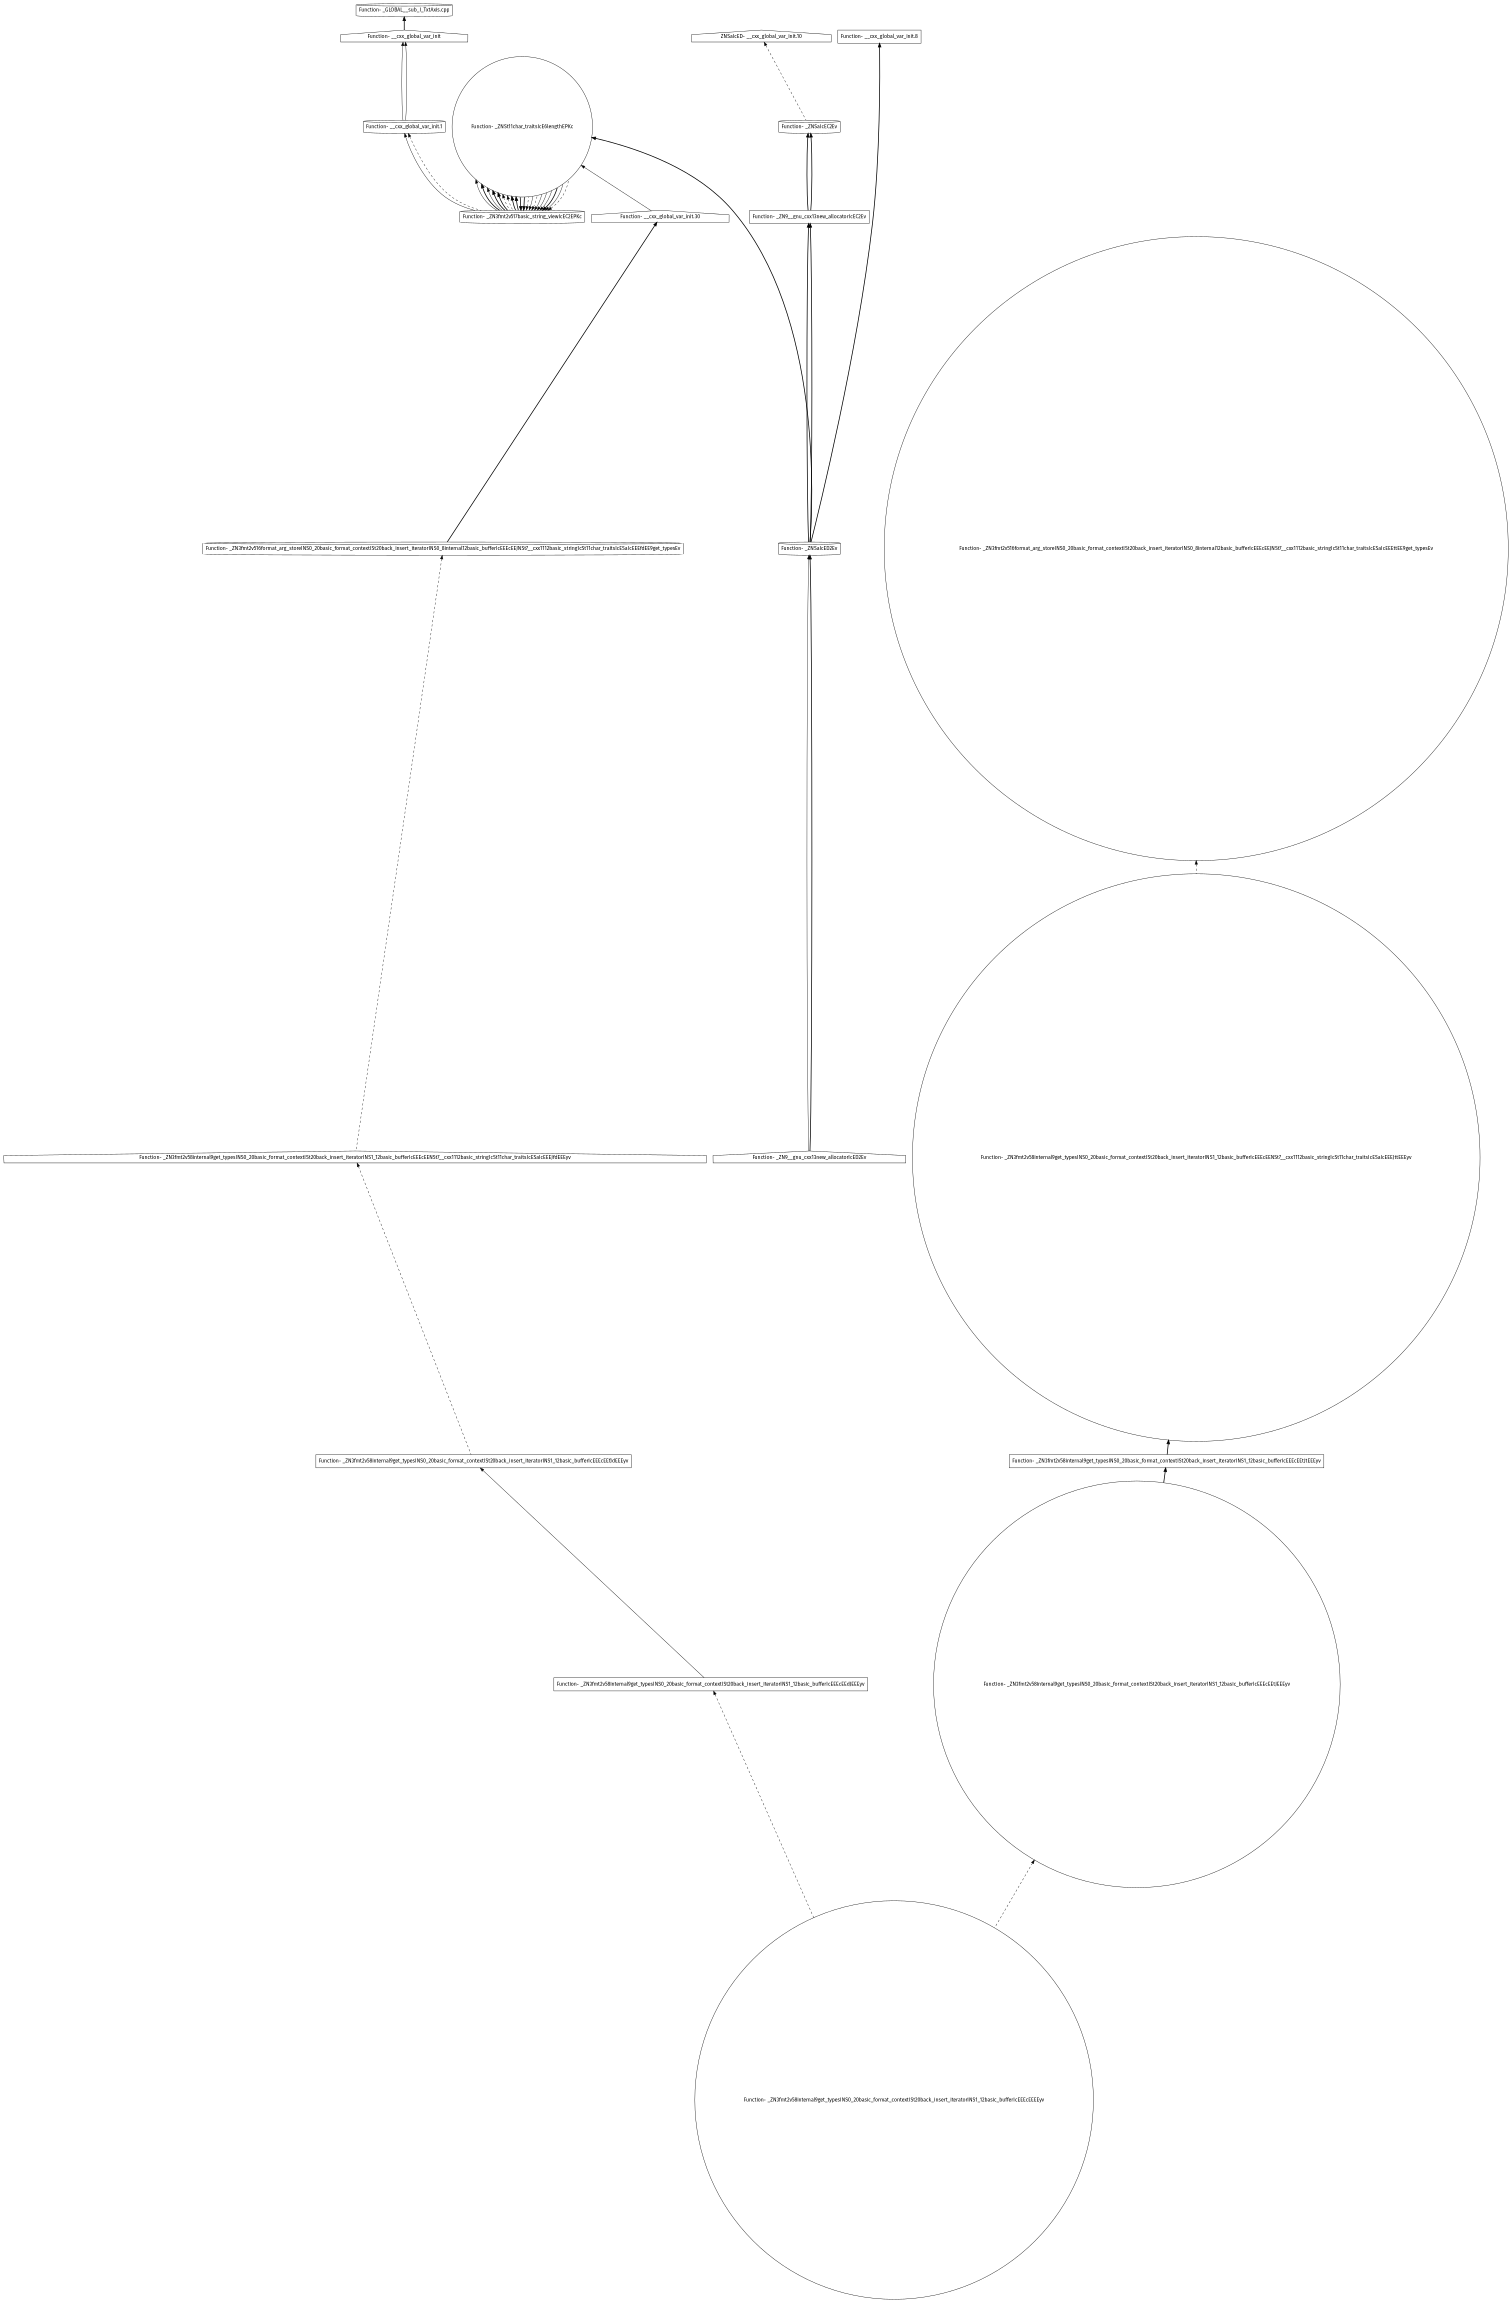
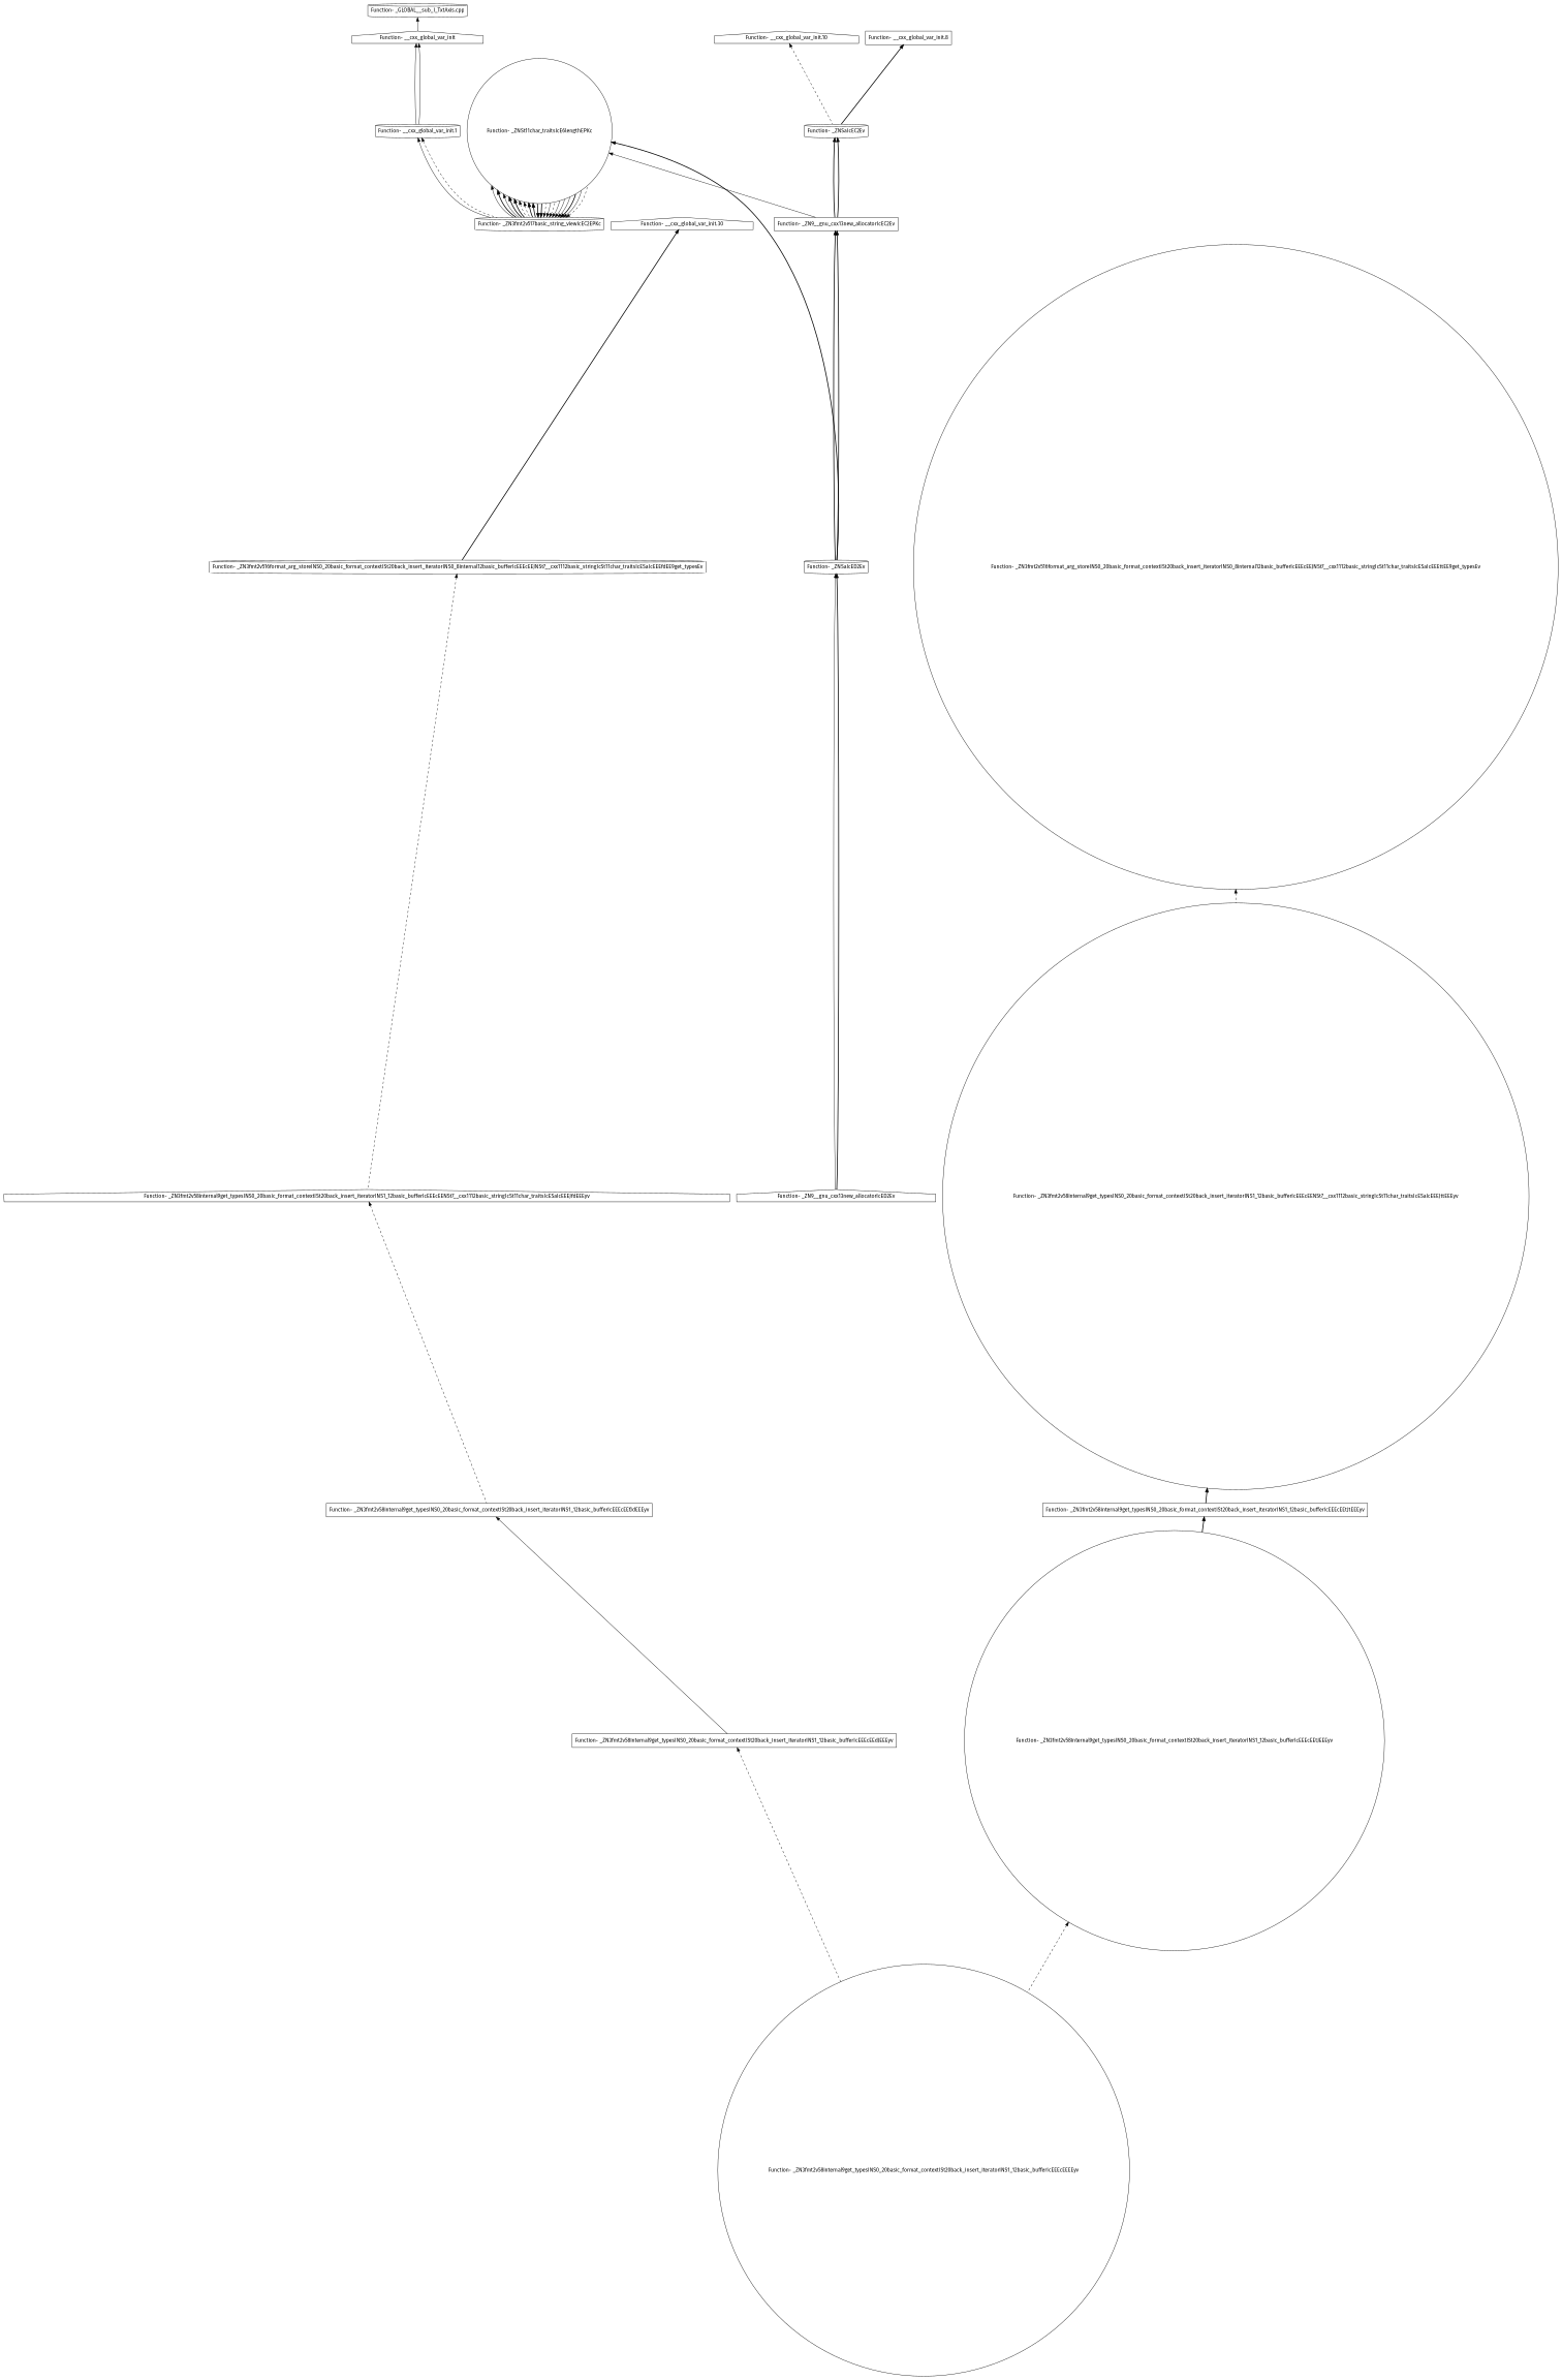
  digraph {
    fontname="Fira Sans"
    node [fontname="Fira Sans" shape=cylinder]
    edge [dir=back fontname="Fira Sans" style=bold]
    "Function- _ZNSt11char_traitsIcE6lengthEPKc" [shape=circle]
    "Function- _ZN3fmt2v517basic_string_viewIcEC2EPKc"
    "Function- __cxx_global_var_init.30" [shape=house]
    "Function- _ZNSaIcED2Ev"
    "Function- _ZN3fmt2v516format_arg_storeINS0_20basic_format_contextISt20back_insert_iteratorINS0_8internal12basic_bufferIcEEEcEEJNSt7__cxx1112basic_stringIcSt11char_traitsIcESaIcEEEfdEE9get_typesEv"
    "Function- __cxx_global_var_init.8" [shape=box]
    "Function- _ZNSaIcEC2Ev"
    "Function- __cxx_global_var_init.1"
    "Function- __cxx_global_var_init" [shape=house]
    "Function- _ZN3fmt2v58internal9get_typesINS0_20basic_format_contextISt20back_insert_iteratorINS1_12basic_bufferIcEEEcEEEEyv" [shape=circle]
    "Function- _ZN3fmt2v58internal9get_typesINS0_20basic_format_contextISt20back_insert_iteratorINS1_12basic_bufferIcEEEcEEtJEEEyv" [shape=circle]
    "Function- _ZN3fmt2v58internal9get_typesINS0_20basic_format_contextISt20back_insert_iteratorINS1_12basic_bufferIcEEEcEEtJtEEEyv" [shape=box]
    "Function- _ZN3fmt2v58internal9get_typesINS0_20basic_format_contextISt20back_insert_iteratorINS1_12basic_bufferIcEEEcEENSt7__cxx1112basic_stringIcSt11char_traitsIcESaIcEEEJttEEEyv" [shape=circle]
    "Function- _ZN3fmt2v516format_arg_storeINS0_20basic_format_contextISt20back_insert_iteratorINS0_8internal12basic_bufferIcEEEcEEJNSt7__cxx1112basic_stringIcSt11char_traitsIcESaIcEEEttEE9get_typesEv" [shape=circle]
    "Function- _ZN3fmt2v58internal9get_typesINS0_20basic_format_contextISt20back_insert_iteratorINS1_12basic_bufferIcEEEcEEdJEEEyv" [shape=box]
    "Function- _ZN3fmt2v58internal9get_typesINS0_20basic_format_contextISt20back_insert_iteratorINS1_12basic_bufferIcEEEcEEfJdEEEyv" [shape=box]
    "Function- _ZN3fmt2v58internal9get_typesINS0_20basic_format_contextISt20back_insert_iteratorINS1_12basic_bufferIcEEEcEENSt7__cxx1112basic_stringIcSt11char_traitsIcESaIcEEEJfdEEEyv" [shape=house]
    "Function- _GLOBAL__sub_I_TxtAxis.cpp"
    "Function- _ZN9__gnu_cxx13new_allocatorIcED2Ev" [shape=house]
-   "Function- __cxx_global_var_init.10" [shape=house label="ZNSaIcED- __cxx_global_var_init.10"]
+   "Function- __cxx_global_var_init.10" [shape=house]
    "Function- _ZN9__gnu_cxx13new_allocatorIcEC2Ev" [shape=box]
    "Function- _ZNSt11char_traitsIcE6lengthEPKc" -> "Function- _ZN3fmt2v517basic_string_viewIcEC2EPKc" [style=solid]
    "Function- _ZNSt11char_traitsIcE6lengthEPKc" -> "Function- _ZN3fmt2v517basic_string_viewIcEC2EPKc"
    "Function- _ZNSt11char_traitsIcE6lengthEPKc" -> "Function- _ZN3fmt2v517basic_string_viewIcEC2EPKc" [style=solid]
    "Function- _ZNSt11char_traitsIcE6lengthEPKc" -> "Function- _ZN3fmt2v517basic_string_viewIcEC2EPKc"
    "Function- _ZNSt11char_traitsIcE6lengthEPKc" -> "Function- _ZN3fmt2v517basic_string_viewIcEC2EPKc"
    "Function- _ZNSt11char_traitsIcE6lengthEPKc" -> "Function- _ZN3fmt2v517basic_string_viewIcEC2EPKc" [style=dashed]
    "Function- _ZNSt11char_traitsIcE6lengthEPKc" -> "Function- _ZN3fmt2v517basic_string_viewIcEC2EPKc" [style=dashed]
    "Function- _ZNSt11char_traitsIcE6lengthEPKc" -> "Function- _ZN3fmt2v517basic_string_viewIcEC2EPKc"
    "Function- _ZNSt11char_traitsIcE6lengthEPKc" -> "Function- _ZN3fmt2v517basic_string_viewIcEC2EPKc"
-   "Function- _ZNSt11char_traitsIcE6lengthEPKc" -> "Function- __cxx_global_var_init.30" [style=solid]
+   "Function- _ZNSt11char_traitsIcE6lengthEPKc" -> "Function- _ZN9__gnu_cxx13new_allocatorIcEC2Ev" [style=solid]
    "Function- _ZNSt11char_traitsIcE6lengthEPKc" -> "Function- _ZNSaIcED2Ev"
    "Function- _ZN3fmt2v517basic_string_viewIcEC2EPKc" -> "Function- _ZNSt11char_traitsIcE6lengthEPKc"
    "Function- _ZN3fmt2v517basic_string_viewIcEC2EPKc" -> "Function- _ZNSt11char_traitsIcE6lengthEPKc"
    "Function- _ZN3fmt2v517basic_string_viewIcEC2EPKc" -> "Function- _ZNSt11char_traitsIcE6lengthEPKc" [style=dashed]
    "Function- _ZN3fmt2v517basic_string_viewIcEC2EPKc" -> "Function- _ZNSt11char_traitsIcE6lengthEPKc" [style=solid]
    "Function- _ZN3fmt2v517basic_string_viewIcEC2EPKc" -> "Function- _ZNSt11char_traitsIcE6lengthEPKc" [style=dashed]
    "Function- _ZN3fmt2v517basic_string_viewIcEC2EPKc" -> "Function- _ZNSt11char_traitsIcE6lengthEPKc" [style=solid]
    "Function- _ZN3fmt2v517basic_string_viewIcEC2EPKc" -> "Function- _ZNSt11char_traitsIcE6lengthEPKc" [style=solid]
    "Function- _ZN3fmt2v517basic_string_viewIcEC2EPKc" -> "Function- _ZNSt11char_traitsIcE6lengthEPKc" [style=solid]
    "Function- _ZN3fmt2v517basic_string_viewIcEC2EPKc" -> "Function- _ZNSt11char_traitsIcE6lengthEPKc"
    "Function- _ZN3fmt2v517basic_string_viewIcEC2EPKc" -> "Function- _ZNSt11char_traitsIcE6lengthEPKc" [style=solid]
    "Function- _ZN3fmt2v517basic_string_viewIcEC2EPKc" -> "Function- _ZNSt11char_traitsIcE6lengthEPKc" [style=dashed]
    "Function- __cxx_global_var_init.30" -> "Function- _ZN3fmt2v516format_arg_storeINS0_20basic_format_contextISt20back_insert_iteratorINS0_8internal12basic_bufferIcEEEcEEJNSt7__cxx1112basic_stringIcSt11char_traitsIcESaIcEEEfdEE9get_typesEv"
    "Function- _ZNSaIcED2Ev" -> "Function- _ZN9__gnu_cxx13new_allocatorIcED2Ev" [style=solid]
    "Function- _ZNSaIcED2Ev" -> "Function- _ZN9__gnu_cxx13new_allocatorIcED2Ev"
    "Function- _ZN3fmt2v516format_arg_storeINS0_20basic_format_contextISt20back_insert_iteratorINS0_8internal12basic_bufferIcEEEcEEJNSt7__cxx1112basic_stringIcSt11char_traitsIcESaIcEEEfdEE9get_typesEv" -> "Function- _ZN3fmt2v58internal9get_typesINS0_20basic_format_contextISt20back_insert_iteratorINS1_12basic_bufferIcEEEcEENSt7__cxx1112basic_stringIcSt11char_traitsIcESaIcEEEJfdEEEyv" [style=dashed]
-   "Function- __cxx_global_var_init.8" -> "Function- _ZNSaIcED2Ev"
+   "Function- __cxx_global_var_init.8" -> "Function- _ZNSaIcEC2Ev"
    "Function- _ZNSaIcEC2Ev" -> "Function- _ZN9__gnu_cxx13new_allocatorIcEC2Ev"
    "Function- _ZNSaIcEC2Ev" -> "Function- _ZN9__gnu_cxx13new_allocatorIcEC2Ev"
    "Function- __cxx_global_var_init.1" -> "Function- _ZN3fmt2v517basic_string_viewIcEC2EPKc" [style=solid]
    "Function- __cxx_global_var_init.1" -> "Function- _ZN3fmt2v517basic_string_viewIcEC2EPKc" [style=dashed]
    "Function- __cxx_global_var_init" -> "Function- __cxx_global_var_init.1" [style=solid]
    "Function- __cxx_global_var_init" -> "Function- __cxx_global_var_init.1" [style=solid]
    "Function- _ZN3fmt2v58internal9get_typesINS0_20basic_format_contextISt20back_insert_iteratorINS1_12basic_bufferIcEEEcEEtJEEEyv" -> "Function- _ZN3fmt2v58internal9get_typesINS0_20basic_format_contextISt20back_insert_iteratorINS1_12basic_bufferIcEEEcEEEEyv" [style=dashed]
    "Function- _ZN3fmt2v58internal9get_typesINS0_20basic_format_contextISt20back_insert_iteratorINS1_12basic_bufferIcEEEcEEtJtEEEyv" -> "Function- _ZN3fmt2v58internal9get_typesINS0_20basic_format_contextISt20back_insert_iteratorINS1_12basic_bufferIcEEEcEEtJEEEyv"
    "Function- _ZN3fmt2v58internal9get_typesINS0_20basic_format_contextISt20back_insert_iteratorINS1_12basic_bufferIcEEEcEENSt7__cxx1112basic_stringIcSt11char_traitsIcESaIcEEEJttEEEyv" -> "Function- _ZN3fmt2v58internal9get_typesINS0_20basic_format_contextISt20back_insert_iteratorINS1_12basic_bufferIcEEEcEEtJtEEEyv"
    "Function- _ZN3fmt2v516format_arg_storeINS0_20basic_format_contextISt20back_insert_iteratorINS0_8internal12basic_bufferIcEEEcEEJNSt7__cxx1112basic_stringIcSt11char_traitsIcESaIcEEEttEE9get_typesEv" -> "Function- _ZN3fmt2v58internal9get_typesINS0_20basic_format_contextISt20back_insert_iteratorINS1_12basic_bufferIcEEEcEENSt7__cxx1112basic_stringIcSt11char_traitsIcESaIcEEEJttEEEyv" [style=dashed]
    "Function- _ZN3fmt2v58internal9get_typesINS0_20basic_format_contextISt20back_insert_iteratorINS1_12basic_bufferIcEEEcEEdJEEEyv" -> "Function- _ZN3fmt2v58internal9get_typesINS0_20basic_format_contextISt20back_insert_iteratorINS1_12basic_bufferIcEEEcEEEEyv" [style=dashed]
    "Function- _ZN3fmt2v58internal9get_typesINS0_20basic_format_contextISt20back_insert_iteratorINS1_12basic_bufferIcEEEcEEfJdEEEyv" -> "Function- _ZN3fmt2v58internal9get_typesINS0_20basic_format_contextISt20back_insert_iteratorINS1_12basic_bufferIcEEEcEEdJEEEyv" [style=solid]
    "Function- _ZN3fmt2v58internal9get_typesINS0_20basic_format_contextISt20back_insert_iteratorINS1_12basic_bufferIcEEEcEENSt7__cxx1112basic_stringIcSt11char_traitsIcESaIcEEEJfdEEEyv" -> "Function- _ZN3fmt2v58internal9get_typesINS0_20basic_format_contextISt20back_insert_iteratorINS1_12basic_bufferIcEEEcEEfJdEEEyv" [style=dashed]
-   "Function- _GLOBAL__sub_I_TxtAxis.cpp" -> "Function- __cxx_global_var_init"
+   "Function- _GLOBAL__sub_I_TxtAxis.cpp" -> "Function- __cxx_global_var_init" [style=solid]
    "Function- __cxx_global_var_init.10" -> "Function- _ZNSaIcEC2Ev" [style=dashed]
    "Function- _ZN9__gnu_cxx13new_allocatorIcEC2Ev" -> "Function- _ZNSaIcED2Ev"
    "Function- _ZN9__gnu_cxx13new_allocatorIcEC2Ev" -> "Function- _ZNSaIcED2Ev"
  }
